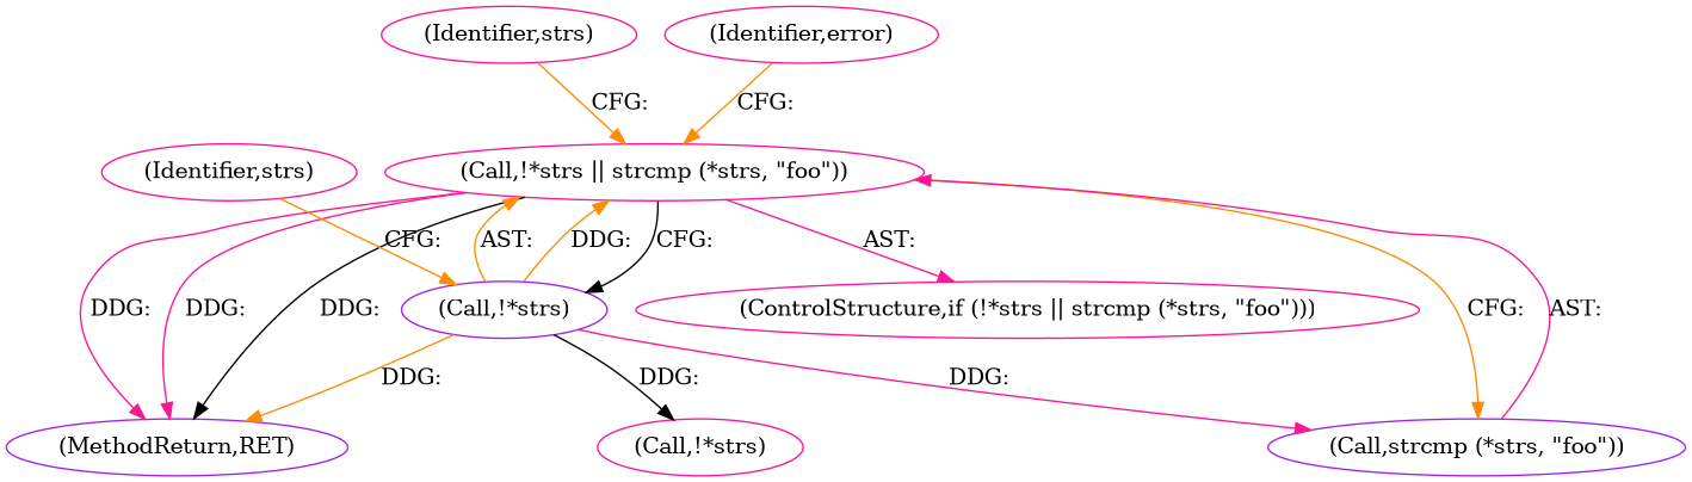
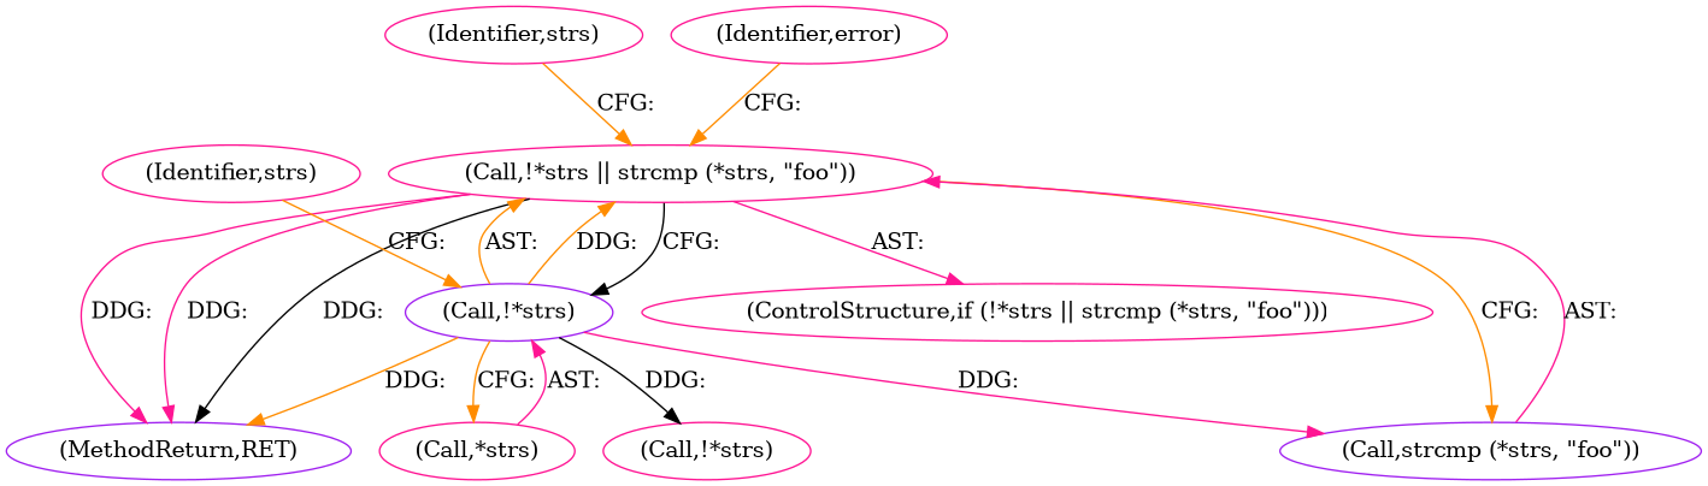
  digraph {
    node [color=deeppink]
    edge [color=darkorange]
    n1 [label="(Call,!*strs || strcmp (*strs, \"foo\"))"]
    n2 [label="(Call,!*strs)" color=purple]
    n3 [label="(ControlStructure,if (!*strs || strcmp (*strs, \"foo\")))"]
    n4 [label="(MethodReturn,RET)" color=purple]
    n5 [label="(Call,strcmp (*strs, \"foo\"))" color=purple]
+   n6 [label="(Call,*strs)"]
    n7 [label="(Call,!*strs)"]
    n8 [label="(Identifier,strs)"]
    n9 [label="(Identifier,strs)"]
    n10 [label="(Identifier,error)"]
    n1 -> n2 [label="CFG: " color=black]
    n1 -> n3 [label="AST: " color=deeppink]
    n1 -> n4 [label="DDG: " color=black]
    n1 -> n4 [label="DDG: " color=deeppink]
    n1 -> n4 [label="DDG: " color=deeppink]
    n1 -> n5 [label="CFG: "]
    n2 -> n1 [label="AST: "]
    n2 -> n1 [label="DDG: "]
    n2 -> n4 [label="DDG: "]
    n2 -> n5 [label="DDG: " color=deeppink]
+   n2 -> n6 [label="CFG: "]
    n2 -> n7 [label="DDG: " color=black]
    n5 -> n1 [label="AST: " color=deeppink]
+   n6 -> n2 [label="AST: " color=deeppink]
    n8 -> n1 [label="CFG: "]
    n9 -> n2 [label="CFG: "]
    n10 -> n1 [label="CFG: "]
  }
